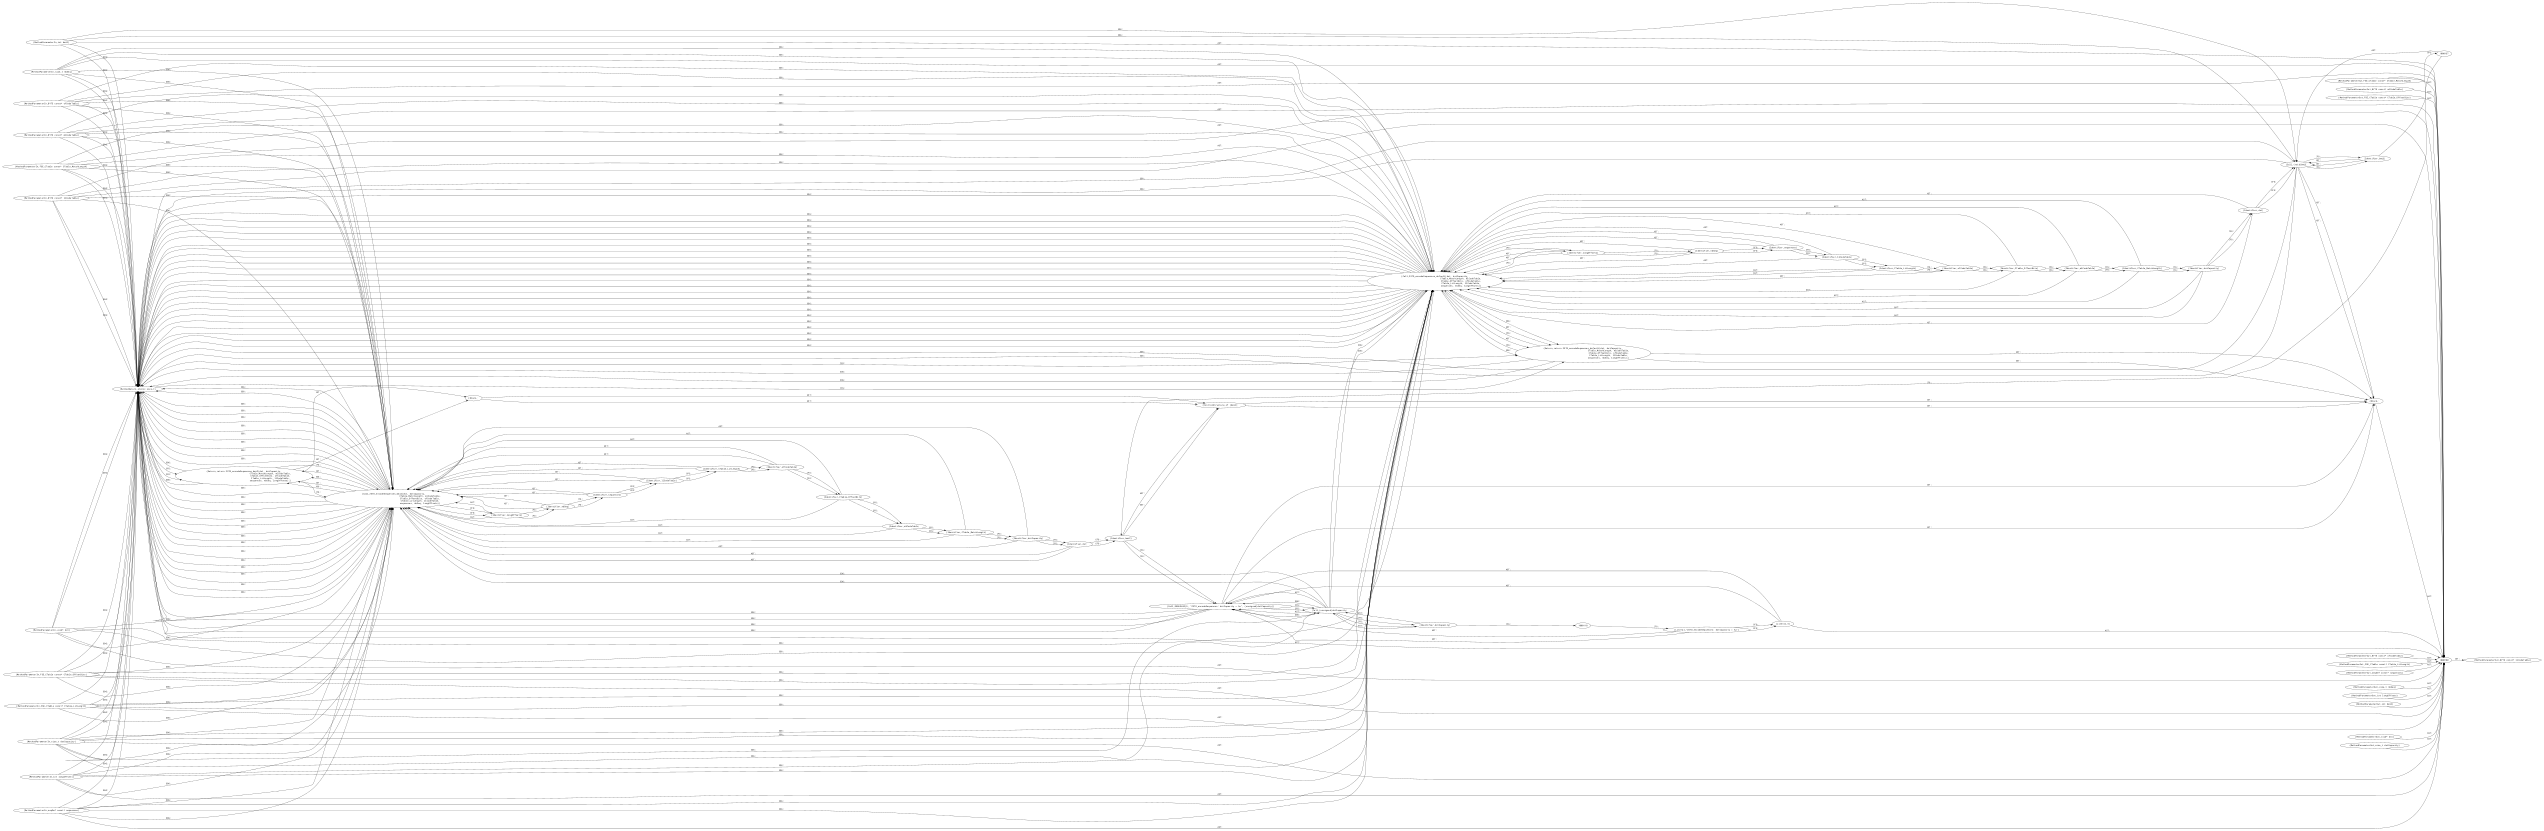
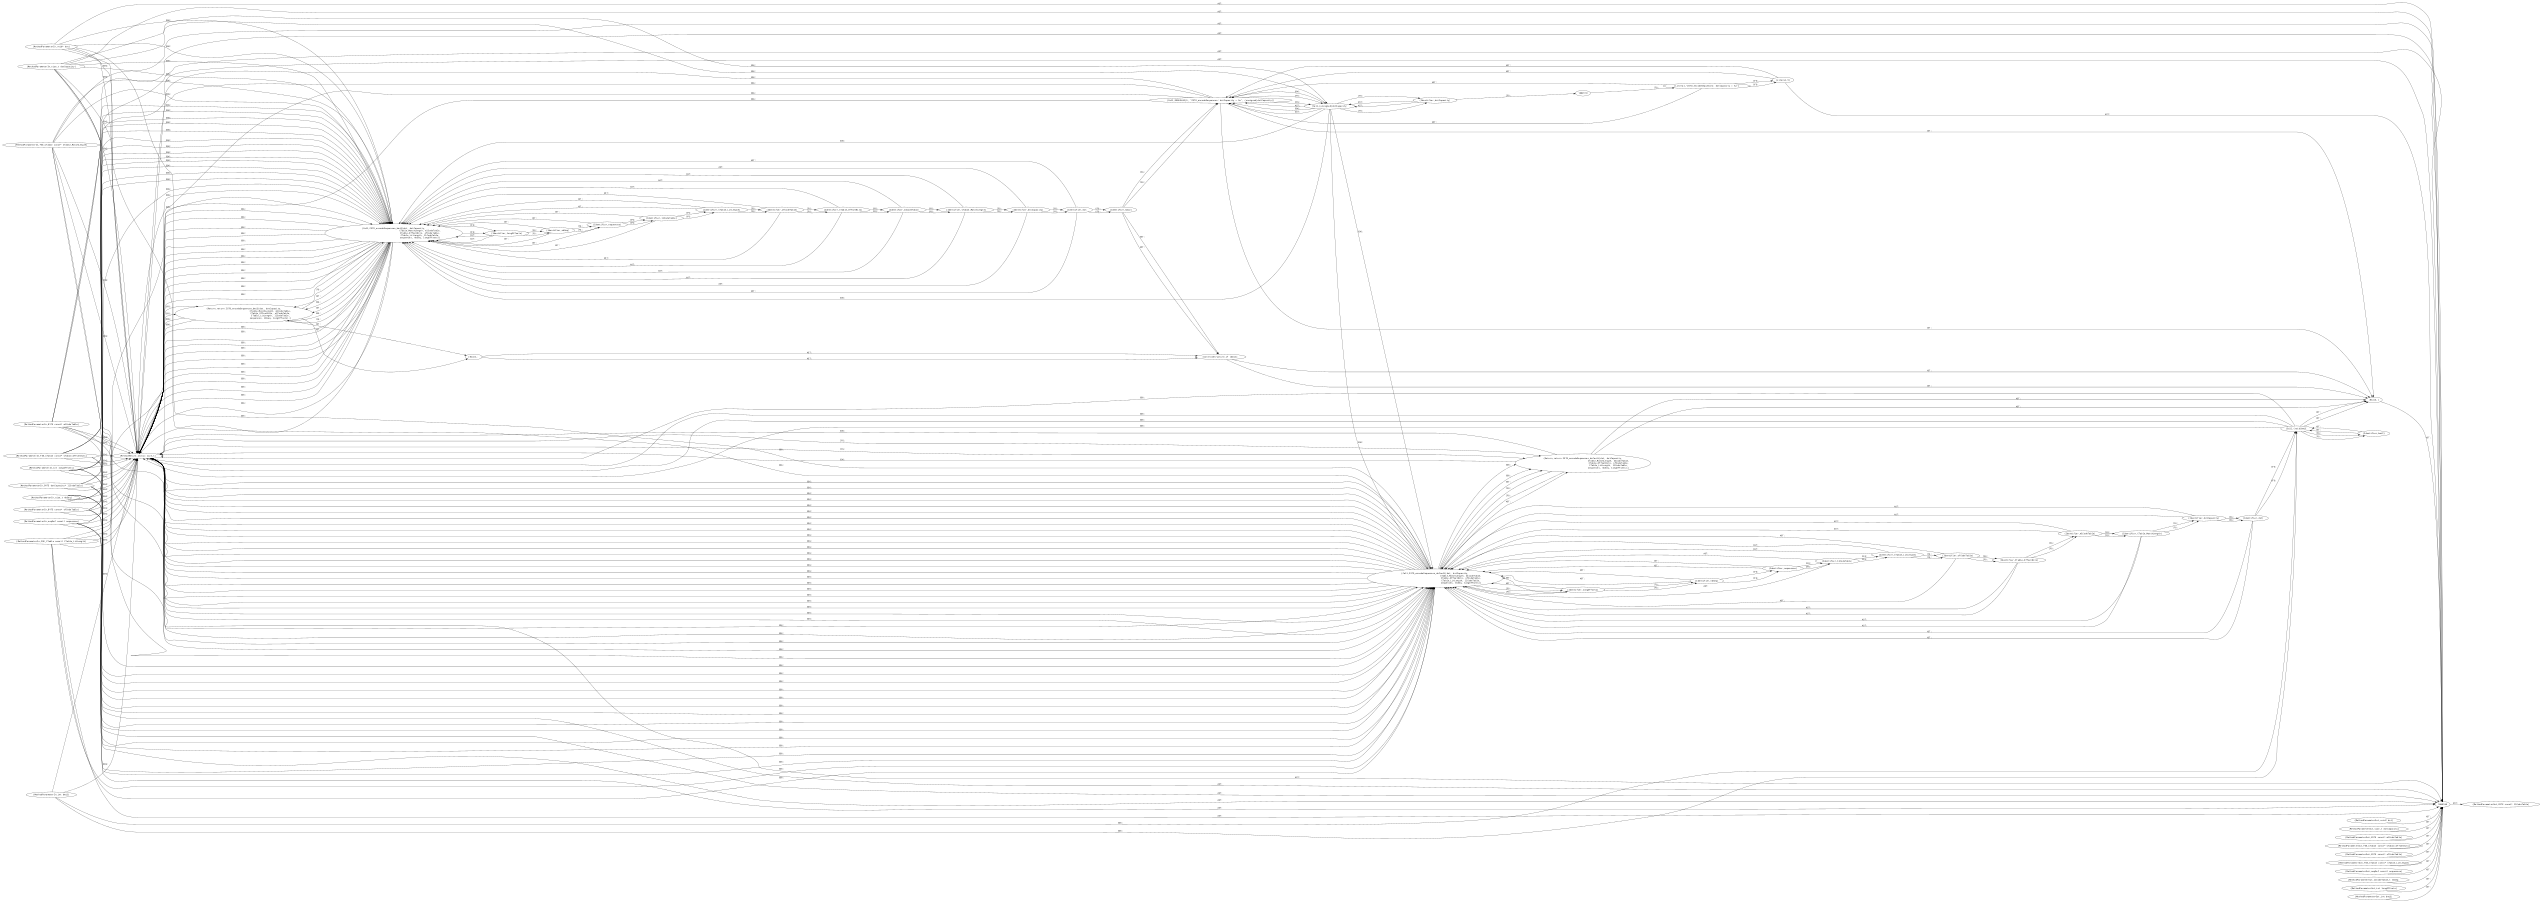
  digraph {
    fontname="Roboto Mono"
    rankdir=LR
    node [fontname="Roboto Mono"]
    edge [fontname="Roboto Mono"]
    n1 [label="(MethodReturn,static size_t)"]
    n2 [label="(Return,return ZSTD_encodeSequences_bmi2(dst, dstCapacity,\n                                         CTable_MatchLength, mlCodeTable,\n                                         CTable_OffsetBits, ofCodeTable,\n                                         CTable_LitLength, llCodeTable,\n                                         sequences, nbSeq, longOffsets);)"]
    n3 [label="(Return,return ZSTD_encodeSequences_default(dst, dstCapacity,\n                                        CTable_MatchLength, mlCodeTable,\n                                        CTable_OffsetBits, ofCodeTable,\n                                        CTable_LitLength, llCodeTable,\n                                        sequences, nbSeq, longOffsets);)"]
    1000100
    n5 [label="(Block,)"]
    n6 [label="(Call,ZSTD_encodeSequences_bmi2(dst, dstCapacity,\n                                         CTable_MatchLength, mlCodeTable,\n                                         CTable_OffsetBits, ofCodeTable,\n                                         CTable_LitLength, llCodeTable,\n                                         sequences, nbSeq, longOffsets))"]
    n7 [label="(Block,)"]
    n8 [label="(Call,ZSTD_encodeSequences_default(dst, dstCapacity,\n                                        CTable_MatchLength, mlCodeTable,\n                                        CTable_OffsetBits, ofCodeTable,\n                                        CTable_LitLength, llCodeTable,\n                                        sequences, nbSeq, longOffsets))"]
    n9 [label="(MethodParameterOut,BYTE const* llCodeTable)"]
    n10 [label="(ControlStructure,if (bmi2))"]
    n11 [label="(Identifier,bmi2)"]
    n12 [label="(Call,DEBUGLOG(5, \"ZSTD_encodeSequences: dstCapacity = %u\", (unsigned)dstCapacity))"]
    n13 [label="(Call,(unsigned)dstCapacity)"]
    n14 [label="(Identifier,longOffsets)"]
    n15 [label="(Identifier,nbSeq)"]
    n16 [label="(Identifier,dst)"]
    n17 [label="(Identifier,dstCapacity)"]
    n18 [label="(Identifier,CTable_MatchLength)"]
    n19 [label="(Identifier,mlCodeTable)"]
    n20 [label="(Identifier,CTable_OffsetBits)"]
    n21 [label="(Identifier,ofCodeTable)"]
    n22 [label="(Identifier,CTable_LitLength)"]
    n23 [label="(Identifier,llCodeTable)"]
    n24 [label="(Identifier,sequences)"]
    n25 [label="(Identifier,bmi2)"]
    n26 [label="(Call,(void)bmi2)"]
-   1000137
    n28 [label="(Identifier,longOffsets)"]
    n29 [label="(Identifier,nbSeq)"]
    n30 [label="(Identifier,dst)"]
    n31 [label="(Identifier,dstCapacity)"]
    n32 [label="(MethodParameterIn,void* dst)"]
    n33 [label="(MethodParameterOut,void* dst)"]
    n34 [label="(MethodParameterIn,size_t dstCapacity)"]
    n35 [label="(Identifier,dstCapacity)"]
    n36 [label="(MethodParameterOut,size_t dstCapacity)"]
    n37 [label="(Identifier,CTable_MatchLength)"]
    n38 [label="(Identifier,mlCodeTable)"]
    n39 [label="(Identifier,CTable_OffsetBits)"]
    n40 [label="(Identifier,ofCodeTable)"]
    n41 [label="(Identifier,CTable_LitLength)"]
    n42 [label="(Identifier,llCodeTable)"]
    n43 [label="(Identifier,sequences)"]
    n44 [label="(MethodParameterIn,FSE_CTable const* CTable_MatchLength)"]
-   n45 [label="(MethodParameterOut,FSE_CTable const* CTable_MatchLength)"]
    n46 [label="(MethodParameterIn,BYTE const* mlCodeTable)"]
    n47 [label="(MethodParameterOut,BYTE const* mlCodeTable)"]
    n48 [label="(MethodParameterIn,FSE_CTable const* CTable_OffsetBits)"]
    n49 [label="(MethodParameterOut,FSE_CTable const* CTable_OffsetBits)"]
    n50 [label="(MethodParameterIn,BYTE const* ofCodeTable)"]
    n51 [label="(MethodParameterOut,BYTE const* ofCodeTable)"]
    n52 [label="(MethodParameterIn,FSE_CTable const* CTable_LitLength)"]
    n53 [label="(MethodParameterOut,FSE_CTable const* CTable_LitLength)"]
-   n54 [label="(MethodParameterIn,BYTE const* llCodeTable)"]
+   n54 [label="(MethodParameterIn,BYTE dstCapacity* llCodeTable)"]
    n55 [label="(MethodParameterIn,seqDef const* sequences)"]
    n56 [label="(MethodParameterOut,seqDef const* sequences)"]
    n57 [label="(MethodParameterIn,size_t nbSeq)"]
-   n58 [label="(MethodParameterOut,size_t nbSeq)"]
+   n58 [label="(MethodParameterOut,llCodeTable_t nbSeq)"]
    n59 [label="(MethodParameterIn,int longOffsets)"]
    n60 [label="(MethodParameterOut,int longOffsets)"]
    n61 [label="(MethodParameterIn,int bmi2)"]
    n62 [label="(MethodParameterOut,int bmi2)"]
    n63 [label="(Literal,5)"]
    n64 [label="(Literal,\"ZSTD_encodeSequences: dstCapacity = %u\")"]
    1000118
    n1 -> n2 [label="CFG: "]
    n1 -> n2 [label="CFG: "]
    n1 -> n3 [label="CFG: "]
    n1 -> n3 [label="CFG: "]
    n1 -> 1000100 [label="AST: "]
    n2 -> n1 [label="DDG: "]
    n2 -> n1 [label="DDG: "]
    n2 -> n5 [label="AST: "]
    n2 -> n5 [label="AST: "]
    n2 -> n6 [label="CFG: "]
    n2 -> n6 [label="CFG: "]
    n3 -> n1 [label="DDG: "]
    n3 -> n1 [label="DDG: "]
    n3 -> n7 [label="AST: "]
    n3 -> n7 [label="AST: "]
    n3 -> n8 [label="CFG: "]
    n3 -> n8 [label="CFG: "]
    1000100 -> n9 [label="AST: "]
    n5 -> n10 [label="AST: "]
    n5 -> n10 [label="AST: "]
    n6 -> n1 [label="DDG: "]
    n6 -> n1 [label="DDG: "]
    n6 -> n1 [label="DDG: "]
    n6 -> n1 [label="DDG: "]
    n6 -> n1 [label="DDG: "]
    n6 -> n1 [label="DDG: "]
    n6 -> n1 [label="DDG: "]
    n6 -> n1 [label="DDG: "]
    n6 -> n1 [label="DDG: "]
    n6 -> n1 [label="DDG: "]
    n6 -> n1 [label="DDG: "]
    n6 -> n1 [label="DDG: "]
    n6 -> n1 [label="DDG: "]
    n6 -> n1 [label="DDG: "]
    n6 -> n1 [label="DDG: "]
    n6 -> n1 [label="DDG: "]
    n6 -> n1 [label="DDG: "]
    n6 -> n1 [label="DDG: "]
    n6 -> n1 [label="DDG: "]
    n6 -> n1 [label="DDG: "]
    n6 -> n1 [label="DDG: "]
    n6 -> n1 [label="DDG: "]
    n6 -> n1 [label="DDG: "]
    n6 -> n1 [label="DDG: "]
    n6 -> n2 [label="AST: "]
    n6 -> n2 [label="DDG: "]
    n6 -> n2 [label="AST: "]
    n6 -> n2 [label="DDG: "]
    n6 -> n14 [label="CFG: "]
    n6 -> n14 [label="CFG: "]
    n7 -> 1000100 [label="AST: "]
    n8 -> n1 [label="DDG: "]
    n8 -> n1 [label="DDG: "]
    n8 -> n1 [label="DDG: "]
    n8 -> n1 [label="DDG: "]
    n8 -> n1 [label="DDG: "]
    n8 -> n1 [label="DDG: "]
    n8 -> n1 [label="DDG: "]
    n8 -> n1 [label="DDG: "]
    n8 -> n1 [label="DDG: "]
    n8 -> n1 [label="DDG: "]
    n8 -> n1 [label="DDG: "]
    n8 -> n1 [label="DDG: "]
    n8 -> n1 [label="DDG: "]
    n8 -> n1 [label="DDG: "]
    n8 -> n1 [label="DDG: "]
    n8 -> n1 [label="DDG: "]
    n8 -> n1 [label="DDG: "]
    n8 -> n1 [label="DDG: "]
    n8 -> n1 [label="DDG: "]
    n8 -> n1 [label="DDG: "]
    n8 -> n1 [label="DDG: "]
    n8 -> n1 [label="DDG: "]
    n8 -> n1 [label="DDG: "]
    n8 -> n1 [label="DDG: "]
    n8 -> n3 [label="AST: "]
    n8 -> n3 [label="DDG: "]
    n8 -> n3 [label="AST: "]
    n8 -> n3 [label="DDG: "]
    n8 -> n28 [label="CFG: "]
    n8 -> n28 [label="CFG: "]
    n10 -> n7 [label="AST: "]
    n10 -> n7 [label="AST: "]
    n11 -> n10 [label="AST: "]
    n11 -> n10 [label="AST: "]
    n11 -> n12 [label="CFG: "]
    n11 -> n12 [label="CFG: "]
    n12 -> n1 [label="DDG: "]
    n12 -> n1 [label="DDG: "]
    n12 -> n1 [label="DDG: "]
    n12 -> n1 [label="DDG: "]
    n12 -> n7 [label="AST: "]
    n12 -> n7 [label="AST: "]
    n12 -> n13 [label="CFG: "]
    n12 -> n13 [label="CFG: "]
    n13 -> n6 [label="DDG: "]
    n13 -> n6 [label="DDG: "]
    n13 -> n8 [label="DDG: "]
    n13 -> n8 [label="DDG: "]
    n13 -> n12 [label="AST: "]
    n13 -> n12 [label="DDG: "]
    n13 -> n12 [label="AST: "]
    n13 -> n12 [label="DDG: "]
    n13 -> n35 [label="CFG: "]
    n13 -> n35 [label="CFG: "]
    n14 -> n6 [label="AST: "]
    n14 -> n6 [label="AST: "]
    n14 -> n15 [label="CFG: "]
    n14 -> n15 [label="CFG: "]
    n15 -> n6 [label="AST: "]
    n15 -> n6 [label="AST: "]
    n15 -> n24 [label="CFG: "]
    n15 -> n24 [label="CFG: "]
    n16 -> n6 [label="AST: "]
    n16 -> n6 [label="AST: "]
    n16 -> n11 [label="CFG: "]
    n16 -> n11 [label="CFG: "]
    n17 -> n6 [label="AST: "]
    n17 -> n6 [label="AST: "]
    n17 -> n16 [label="CFG: "]
    n17 -> n16 [label="CFG: "]
    n18 -> n6 [label="AST: "]
    n18 -> n6 [label="AST: "]
    n18 -> n17 [label="CFG: "]
    n18 -> n17 [label="CFG: "]
    n19 -> n6 [label="AST: "]
    n19 -> n6 [label="AST: "]
    n19 -> n18 [label="CFG: "]
    n19 -> n18 [label="CFG: "]
    n20 -> n6 [label="AST: "]
    n20 -> n6 [label="AST: "]
    n20 -> n19 [label="CFG: "]
    n20 -> n19 [label="CFG: "]
    n21 -> n6 [label="AST: "]
    n21 -> n6 [label="AST: "]
    n21 -> n20 [label="CFG: "]
    n21 -> n20 [label="CFG: "]
    n22 -> n6 [label="AST: "]
    n22 -> n6 [label="AST: "]
    n22 -> n21 [label="CFG: "]
    n22 -> n21 [label="CFG: "]
    n23 -> n6 [label="AST: "]
    n23 -> n6 [label="AST: "]
    n23 -> n22 [label="CFG: "]
    n23 -> n22 [label="CFG: "]
    n24 -> n6 [label="AST: "]
    n24 -> n6 [label="AST: "]
    n24 -> n23 [label="CFG: "]
    n24 -> n23 [label="CFG: "]
    n25 -> n26 [label="AST: "]
    n25 -> n26 [label="AST: "]
-   n25 -> 1000137 [label="CFG: "]
    n26 -> n1 [label="DDG: "]
    n26 -> n1 [label="DDG: "]
    n26 -> n1 [label="DDG: "]
    n26 -> n1 [label="DDG: "]
    n26 -> n7 [label="AST: "]
    n26 -> n7 [label="AST: "]
    n26 -> n25 [label="CFG: "]
    n26 -> n25 [label="CFG: "]
-   1000137 -> n11 [label="CFG: "]
-   1000137 -> n26 [label="AST: "]
    n28 -> n8 [label="AST: "]
    n28 -> n8 [label="AST: "]
    n28 -> n29 [label="CFG: "]
    n28 -> n29 [label="CFG: "]
    n29 -> n8 [label="AST: "]
    n29 -> n8 [label="AST: "]
    n29 -> n43 [label="CFG: "]
    n29 -> n43 [label="CFG: "]
    n30 -> n8 [label="AST: "]
    n30 -> n8 [label="AST: "]
    n30 -> n26 [label="CFG: "]
    n30 -> n26 [label="CFG: "]
    n31 -> n8 [label="AST: "]
    n31 -> n8 [label="AST: "]
    n31 -> n30 [label="CFG: "]
    n31 -> n30 [label="CFG: "]
    n32 -> n1 [label="DDG: "]
    n32 -> n1 [label="DDG: "]
    n32 -> 1000100 [label="AST: "]
    n32 -> n6 [label="DDG: "]
    n32 -> n6 [label="DDG: "]
    n32 -> n8 [label="DDG: "]
    n32 -> n8 [label="DDG: "]
    n33 -> 1000100 [label="AST: "]
    n34 -> n1 [label="DDG: "]
    n34 -> n1 [label="DDG: "]
    n34 -> 1000100 [label="AST: "]
    n34 -> n6 [label="DDG: "]
    n34 -> n6 [label="DDG: "]
    n34 -> n8 [label="DDG: "]
    n34 -> n8 [label="DDG: "]
    n34 -> n13 [label="DDG: "]
    n34 -> n13 [label="DDG: "]
    n35 -> n13 [label="AST: "]
    n35 -> n13 [label="AST: "]
    n35 -> 1000118 [label="CFG: "]
    n36 -> 1000100 [label="AST: "]
    n37 -> n8 [label="AST: "]
    n37 -> n8 [label="AST: "]
    n37 -> n31 [label="CFG: "]
    n37 -> n31 [label="CFG: "]
    n38 -> n8 [label="AST: "]
    n38 -> n8 [label="AST: "]
    n38 -> n37 [label="CFG: "]
    n38 -> n37 [label="CFG: "]
    n39 -> n8 [label="AST: "]
    n39 -> n8 [label="AST: "]
    n39 -> n38 [label="CFG: "]
    n39 -> n38 [label="CFG: "]
    n40 -> n8 [label="AST: "]
    n40 -> n8 [label="AST: "]
    n40 -> n39 [label="CFG: "]
    n40 -> n39 [label="CFG: "]
    n41 -> n8 [label="AST: "]
    n41 -> n8 [label="AST: "]
    n41 -> n40 [label="CFG: "]
    n41 -> n40 [label="CFG: "]
    n42 -> n8 [label="AST: "]
    n42 -> n8 [label="AST: "]
    n42 -> n41 [label="CFG: "]
    n42 -> n41 [label="CFG: "]
    n43 -> n8 [label="AST: "]
    n43 -> n8 [label="AST: "]
    n43 -> n42 [label="CFG: "]
    n43 -> n42 [label="CFG: "]
    n44 -> n1 [label="DDG: "]
    n44 -> n1 [label="DDG: "]
    n44 -> 1000100 [label="AST: "]
    n44 -> n6 [label="DDG: "]
    n44 -> n6 [label="DDG: "]
    n44 -> n8 [label="DDG: "]
    n44 -> n8 [label="DDG: "]
-   n45 -> 1000100 [label="AST: "]
    n46 -> n1 [label="DDG: "]
    n46 -> n1 [label="DDG: "]
    n46 -> 1000100 [label="AST: "]
    n46 -> n6 [label="DDG: "]
    n46 -> n6 [label="DDG: "]
    n46 -> n8 [label="DDG: "]
    n46 -> n8 [label="DDG: "]
    n47 -> 1000100 [label="AST: "]
    n48 -> n1 [label="DDG: "]
    n48 -> n1 [label="DDG: "]
    n48 -> 1000100 [label="AST: "]
    n48 -> n6 [label="DDG: "]
    n48 -> n6 [label="DDG: "]
    n48 -> n8 [label="DDG: "]
    n48 -> n8 [label="DDG: "]
    n49 -> 1000100 [label="AST: "]
    n50 -> n1 [label="DDG: "]
    n50 -> n1 [label="DDG: "]
    n50 -> 1000100 [label="AST: "]
    n50 -> n6 [label="DDG: "]
    n50 -> n6 [label="DDG: "]
    n50 -> n8 [label="DDG: "]
    n50 -> n8 [label="DDG: "]
    n51 -> 1000100 [label="AST: "]
    n52 -> n1 [label="DDG: "]
    n52 -> n1 [label="DDG: "]
    n52 -> 1000100 [label="AST: "]
    n52 -> n6 [label="DDG: "]
    n52 -> n6 [label="DDG: "]
    n52 -> n8 [label="DDG: "]
    n52 -> n8 [label="DDG: "]
    n53 -> 1000100 [label="AST: "]
    n54 -> n1 [label="DDG: "]
    n54 -> n1 [label="DDG: "]
    n54 -> 1000100 [label="AST: "]
    n54 -> n6 [label="DDG: "]
    n54 -> n6 [label="DDG: "]
    n54 -> n8 [label="DDG: "]
    n54 -> n8 [label="DDG: "]
    n55 -> n1 [label="DDG: "]
    n55 -> n1 [label="DDG: "]
    n55 -> 1000100 [label="AST: "]
    n55 -> n6 [label="DDG: "]
    n55 -> n6 [label="DDG: "]
    n55 -> n8 [label="DDG: "]
    n55 -> n8 [label="DDG: "]
    n56 -> 1000100 [label="AST: "]
    n57 -> n1 [label="DDG: "]
    n57 -> n1 [label="DDG: "]
    n57 -> 1000100 [label="AST: "]
    n57 -> n6 [label="DDG: "]
    n57 -> n6 [label="DDG: "]
    n57 -> n8 [label="DDG: "]
    n57 -> n8 [label="DDG: "]
    n58 -> 1000100 [label="AST: "]
    n59 -> n1 [label="DDG: "]
    n59 -> n1 [label="DDG: "]
    n59 -> 1000100 [label="AST: "]
    n59 -> n6 [label="DDG: "]
    n59 -> n6 [label="DDG: "]
    n59 -> n8 [label="DDG: "]
    n59 -> n8 [label="DDG: "]
    n60 -> 1000100 [label="AST: "]
    n61 -> n1 [label="DDG: "]
    n61 -> n1 [label="DDG: "]
-   n61 -> 1000100 [label="AST: "]
    n61 -> n26 [label="DDG: "]
    n61 -> n26 [label="DDG: "]
    n62 -> 1000100 [label="AST: "]
    n63 -> 1000100 [label="AST: "]
    n63 -> n12 [label="AST: "]
    n63 -> n12 [label="AST: "]
    n64 -> n12 [label="AST: "]
    n64 -> n12 [label="AST: "]
    n64 -> n63 [label="CFG: "]
    n64 -> n63 [label="CFG: "]
    1000118 -> n64 [label="CFG: "]
  }
